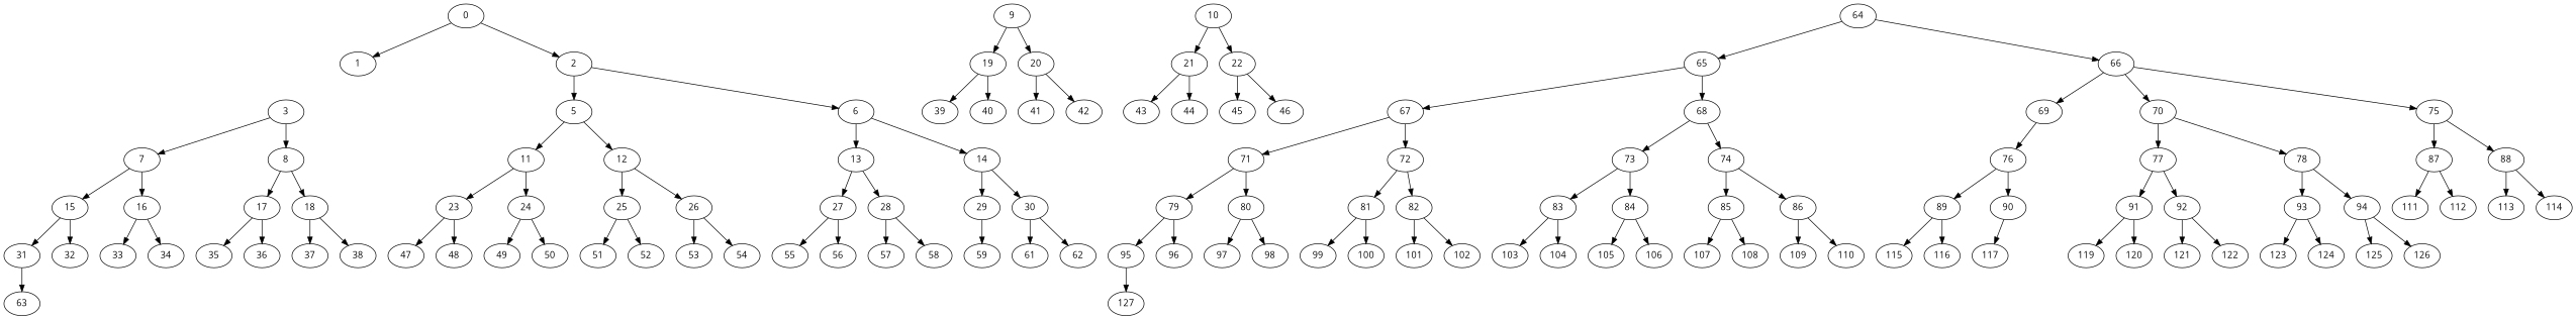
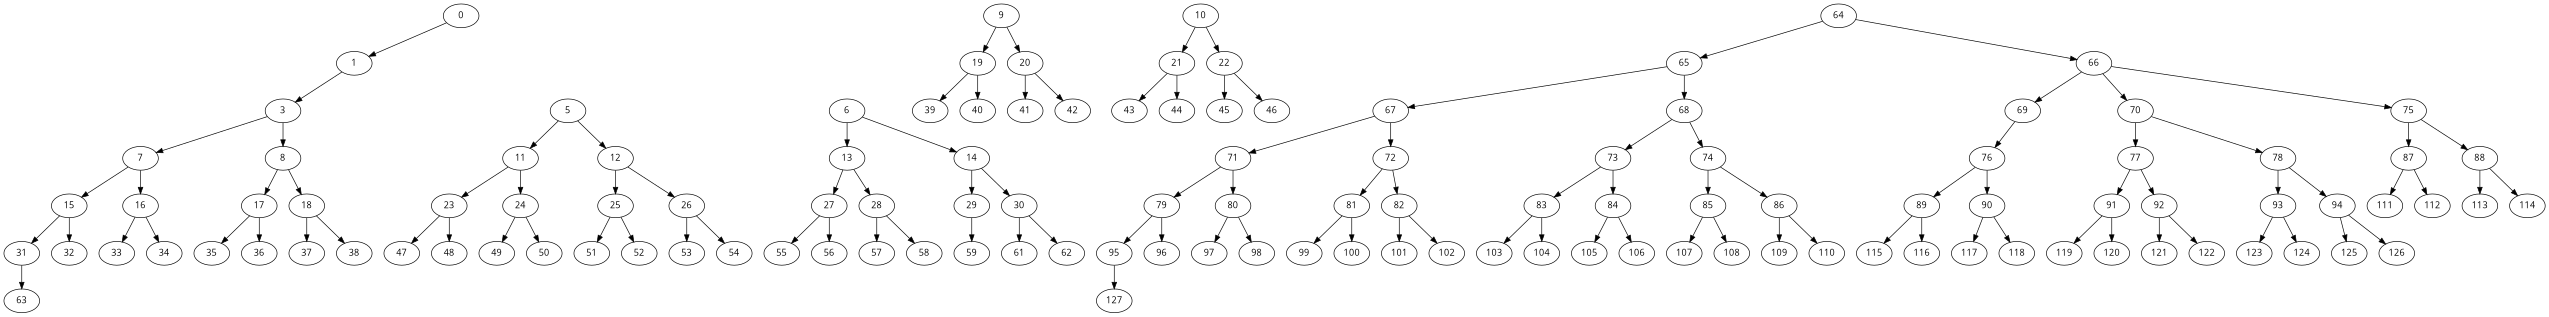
  strict digraph {
    fontname="Open Sans"
    node [fontname="Open Sans"]
    edge [fontname="Open Sans"]
    0
    1
-   2
    3
    5
    6
    7
    8
    11
    12
    13
    14
    15
    16
    17
    18
    9
    19
    20
    10
    21
    22
    23
    24
    25
    26
    27
    28
    29
    30
    31
    32
    33
    34
    35
    36
    37
    38
    39
    40
    41
    42
    43
    44
    45
    46
    47
    48
    49
    50
    51
    52
    53
    54
    55
    56
    57
    58
    59
    61
    62
    63
    64
    65
    66
    67
    68
    69
    70
    75
    71
    72
    73
    74
    76
    77
    78
    79
    80
    81
    82
    83
    84
    85
    86
    87
    88
    89
    90
    91
    92
    93
    94
    95
    96
    97
    98
    99
    100
    101
    102
    103
    104
    105
    106
    107
    108
    109
    110
    111
    112
    113
    114
    115
    116
    117
+   118
    119
    120
    121
    122
    123
    124
    125
    126
    127
    0 -> 1
-   0 -> 2
-   2 -> 5
-   2 -> 6
+   1 -> 3
    3 -> 7
    3 -> 8
    5 -> 11
    5 -> 12
    6 -> 13
    6 -> 14
    7 -> 15
    7 -> 16
    8 -> 17
    8 -> 18
    11 -> 23
    11 -> 24
    12 -> 25
    12 -> 26
    13 -> 27
    13 -> 28
    14 -> 29
    14 -> 30
    15 -> 31
    15 -> 32
    16 -> 33
    16 -> 34
    17 -> 35
    17 -> 36
    18 -> 37
    18 -> 38
    9 -> 19
    9 -> 20
    19 -> 39
    19 -> 40
    20 -> 41
    20 -> 42
    10 -> 21
    10 -> 22
    21 -> 43
    21 -> 44
    22 -> 45
    22 -> 46
    23 -> 47
    23 -> 48
    24 -> 49
    24 -> 50
    25 -> 51
    25 -> 52
    26 -> 53
    26 -> 54
    27 -> 55
    27 -> 56
    28 -> 57
    28 -> 58
    29 -> 59
    30 -> 61
    30 -> 62
    31 -> 63
    64 -> 65
    64 -> 66
    65 -> 67
    65 -> 68
    66 -> 69
    66 -> 70
    66 -> 75
    67 -> 71
    67 -> 72
    68 -> 73
    68 -> 74
    69 -> 76
    70 -> 77
    70 -> 78
    75 -> 87
    75 -> 88
    71 -> 79
    71 -> 80
    72 -> 81
    72 -> 82
    73 -> 83
    73 -> 84
    74 -> 85
    74 -> 86
    76 -> 89
    76 -> 90
    77 -> 91
    77 -> 92
    78 -> 93
    78 -> 94
    79 -> 95
    79 -> 96
    80 -> 97
    80 -> 98
    81 -> 99
    81 -> 100
    82 -> 101
    82 -> 102
    83 -> 103
    83 -> 104
    84 -> 105
    84 -> 106
    85 -> 107
    85 -> 108
    86 -> 109
    86 -> 110
    87 -> 111
    87 -> 112
    88 -> 113
    88 -> 114
    89 -> 115
    89 -> 116
    90 -> 117
+   90 -> 118
    91 -> 119
    91 -> 120
    92 -> 121
    92 -> 122
    93 -> 123
    93 -> 124
    94 -> 125
    94 -> 126
    95 -> 127
  }
